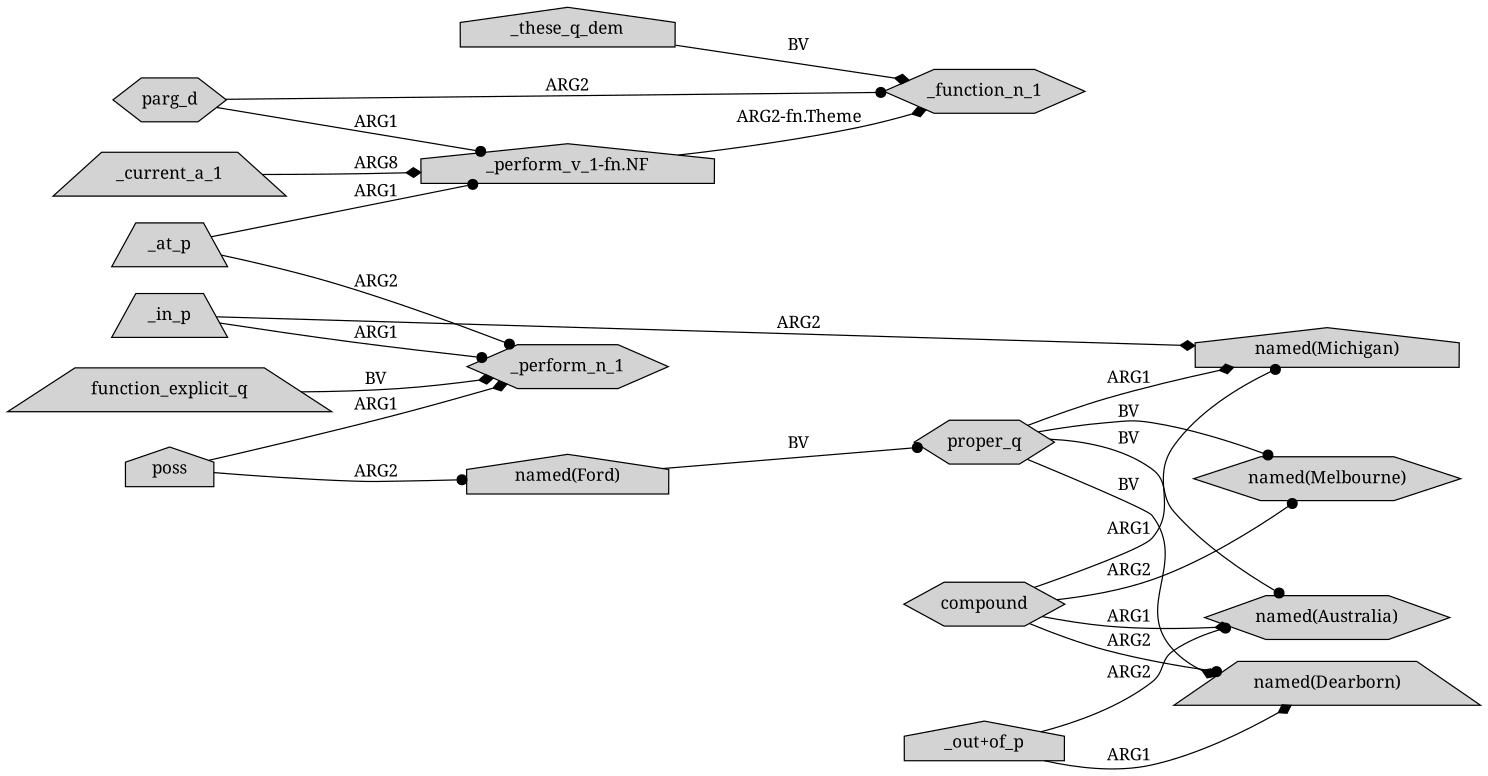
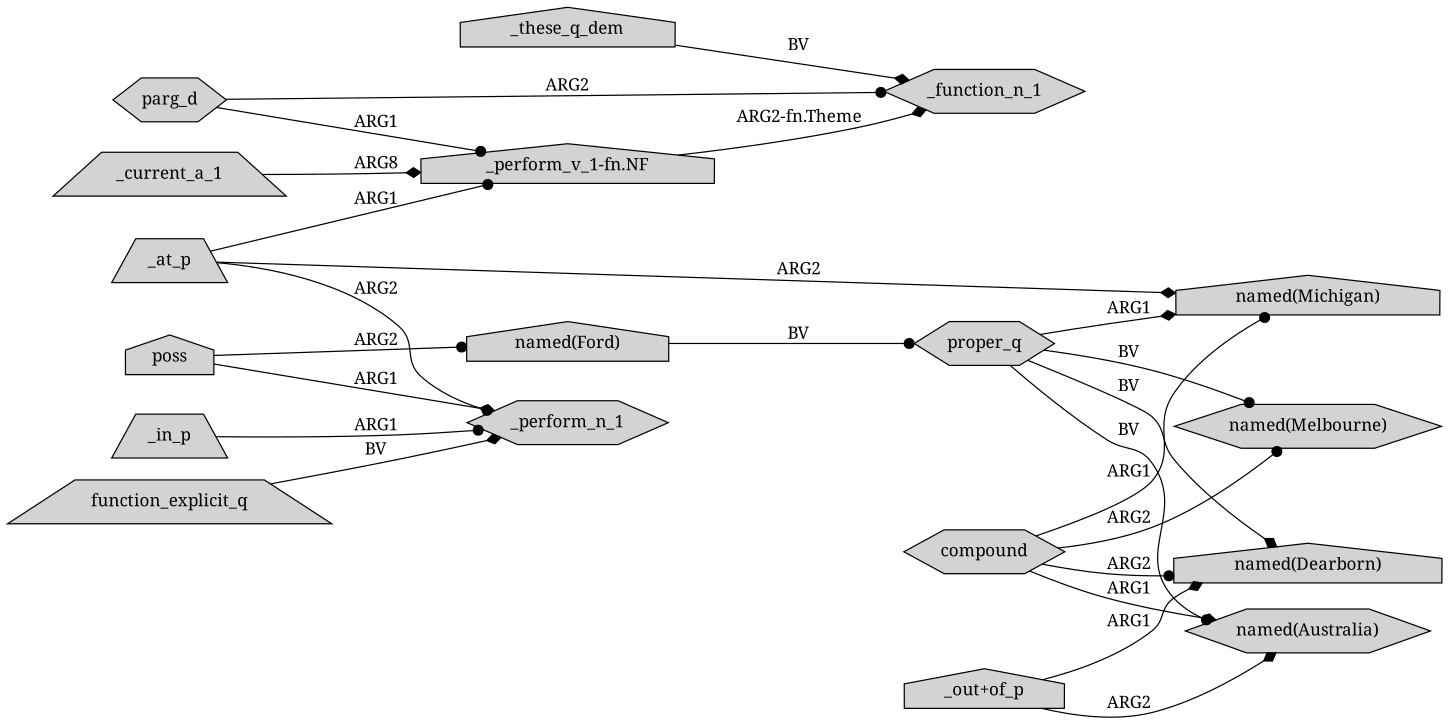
  digraph {
    fontname="Noto Serif"
    rankdir=LR
    node [fontname="Noto Serif" shape=house style=filled]
    edge [arrowhead=dot fontname="Noto Serif"]
    _current_a_1 [shape=trapezium]
    "_perform_v_1-fn.NF"
    _function_n_1 [shape=hexagon]
    "named(Australia)" [shape=hexagon]
    "_out+of_p"
-   "named(Dearborn)" [shape=trapezium]
+   "named(Dearborn)"
    parg_d [shape=hexagon]
    proper_q [shape=hexagon]
    "named(Melbourne)" [shape=hexagon]
    "named(Michigan)"
    "named(Ford)"
    _in_p [shape=trapezium]
    n13 [label=_perform_n_1 shape=hexagon]
    _at_p [shape=trapezium]
    compound [shape=hexagon]
    poss
    _these_q_dem
    n18 [label=function_explicit_q shape=trapezium]
    _current_a_1 -> "_perform_v_1-fn.NF" [arrowhead=diamond label=ARG8]
    "_perform_v_1-fn.NF" -> _function_n_1 [arrowhead=diamond label="ARG2-fn.Theme"]
-   "_out+of_p" -> "named(Australia)" [label=ARG2]
+   "_out+of_p" -> "named(Australia)" [arrowhead=diamond label=ARG2]
    "_out+of_p" -> "named(Dearborn)" [arrowhead=diamond label=ARG1]
    parg_d -> "_perform_v_1-fn.NF" [label=ARG1]
    parg_d -> _function_n_1 [label=ARG2]
    proper_q -> "named(Australia)" [label=BV]
    proper_q -> "named(Dearborn)" [arrowhead=diamond label=BV]
    proper_q -> "named(Melbourne)" [label=BV]
    proper_q -> "named(Michigan)" [arrowhead=diamond label=ARG1]
    "named(Ford)" -> proper_q [label=BV]
-   _in_p -> "named(Michigan)" [arrowhead=diamond label=ARG2]
+   _at_p -> "named(Michigan)" [arrowhead=diamond label=ARG2]
    _in_p -> n13 [label=ARG1]
    _at_p -> "_perform_v_1-fn.NF" [label=ARG1]
    _at_p -> n13 [label=ARG2]
    compound -> "named(Australia)" [arrowhead=diamond label=ARG1]
    compound -> "named(Dearborn)" [label=ARG2]
    compound -> "named(Melbourne)" [label=ARG2]
    compound -> "named(Michigan)" [label=ARG1]
    poss -> "named(Ford)" [label=ARG2]
    poss -> n13 [arrowhead=diamond label=ARG1]
    _these_q_dem -> _function_n_1 [arrowhead=diamond label=BV]
    n18 -> n13 [arrowhead=diamond label=BV]
  }
